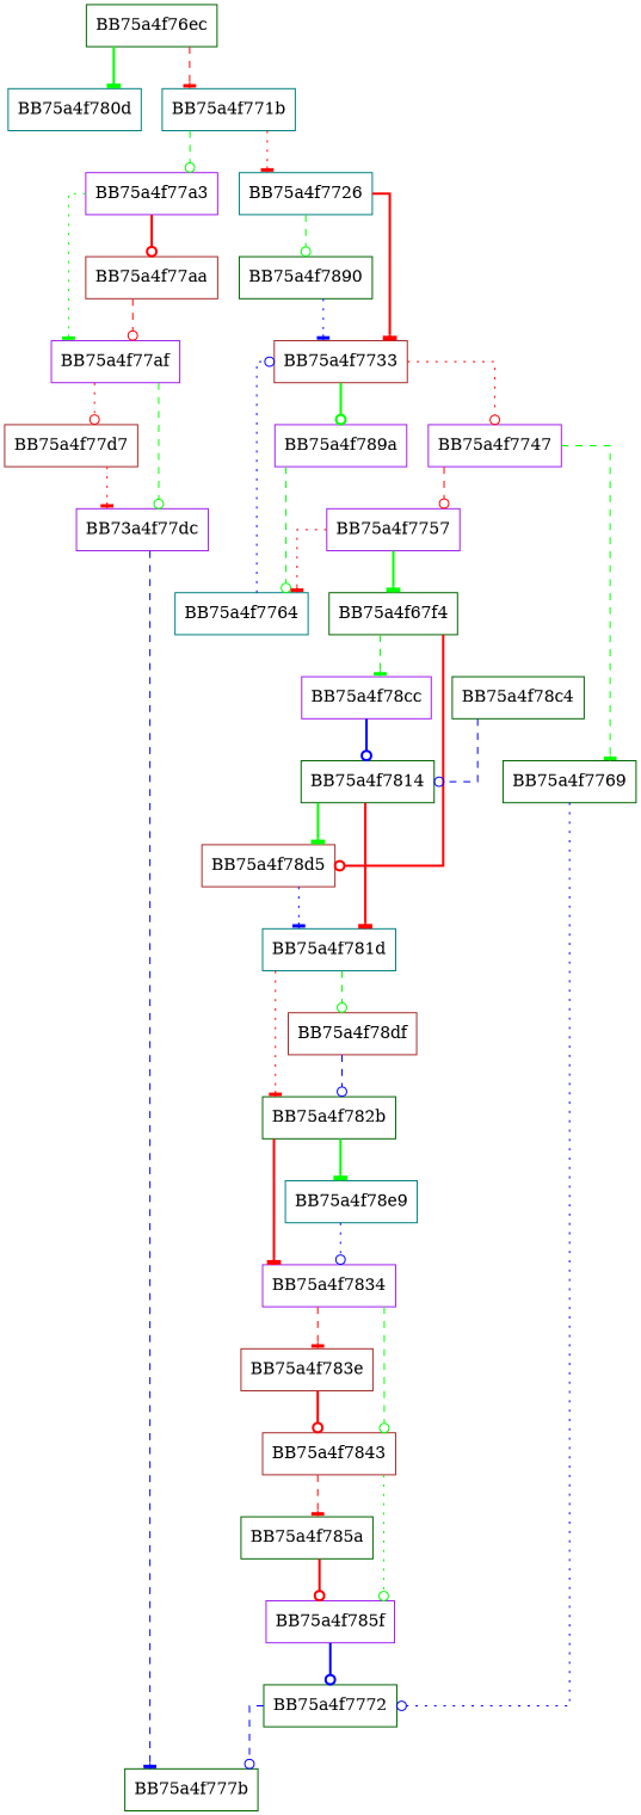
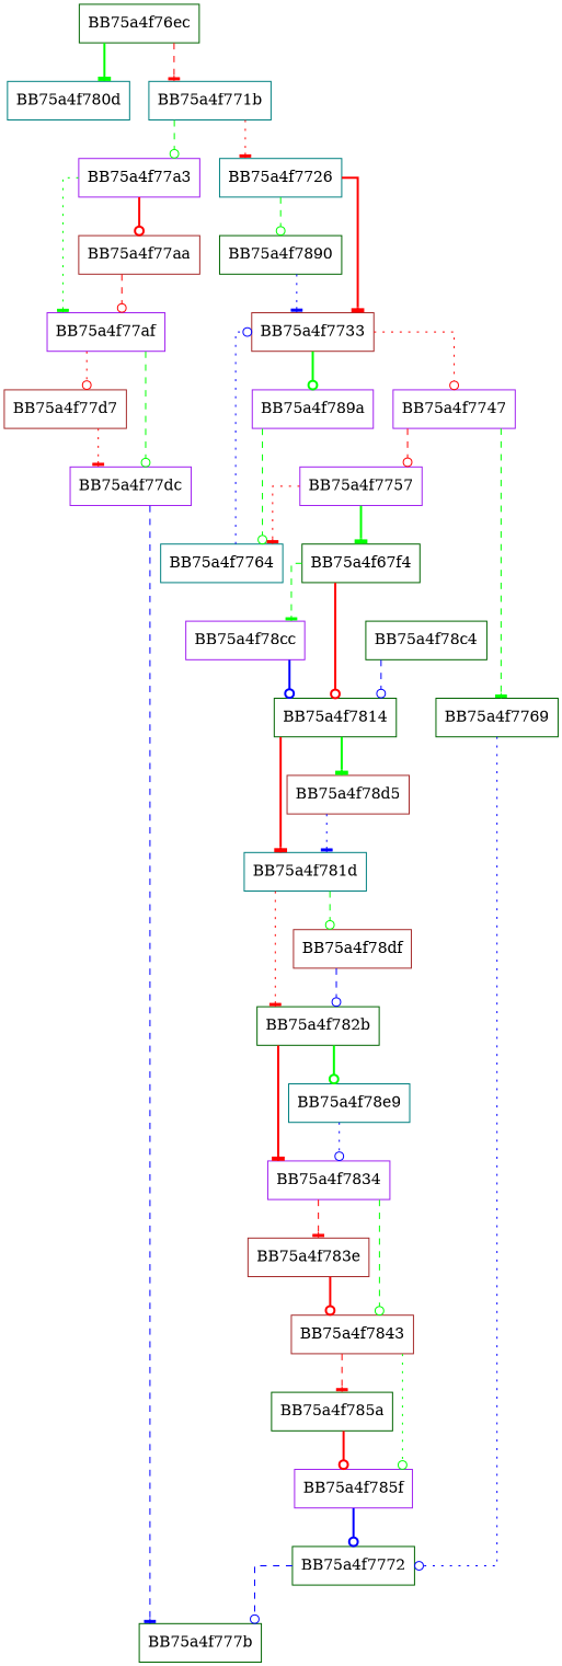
  digraph {
    splines=ortho
    node [color=darkgreen shape=box]
    edge [arrowhead=odot color=red style=dashed]
    n1 [color=teal label=BB75a4f780d]
    BB75a4f76ec
    BB75a4f771b [color=teal]
    BB75a4f77a3 [color=purple]
    BB75a4f7726 [color=teal]
    BB75a4f77af [color=purple]
    BB75a4f77aa [color=brown]
    BB75a4f7890
    BB75a4f7733 [color=brown]
-   BB75a4f77dc [color=purple label=BB73a4f77dc]
+   BB75a4f77dc [color=purple]
    BB75a4f77d7 [color=brown]
    BB75a4f789a [color=purple]
    BB75a4f7747 [color=purple]
    BB75a4f7764 [color=teal]
    BB75a4f7769
    BB75a4f7757 [color=purple]
    BB75a4f7772
    n18 [label=BB75a4f67f4]
    BB75a4f777b
    BB75a4f78cc [color=purple]
    BB75a4f7814
    BB75a4f78d5 [color=brown]
    BB75a4f781d [color=teal]
    BB75a4f78df [color=brown]
    BB75a4f782b
    BB75a4f78e9 [color=teal]
    BB75a4f7834 [color=purple]
    BB75a4f7843 [color=brown]
    BB75a4f783e [color=brown]
    BB75a4f785f [color=purple]
    BB75a4f785a
    BB75a4f78c4
    BB75a4f76ec -> n1 [arrowhead=tee color=green style=bold]
    BB75a4f76ec -> BB75a4f771b [arrowhead=tee]
    BB75a4f771b -> BB75a4f77a3 [color=green]
    BB75a4f771b -> BB75a4f7726 [arrowhead=tee style=dotted]
    BB75a4f77a3 -> BB75a4f77af [arrowhead=tee color=green style=dotted]
    BB75a4f77a3 -> BB75a4f77aa [style=bold]
    BB75a4f7726 -> BB75a4f7890 [color=green]
    BB75a4f7726 -> BB75a4f7733 [arrowhead=tee style=bold]
    BB75a4f77af -> BB75a4f77dc [color=green]
    BB75a4f77af -> BB75a4f77d7 [style=dotted]
    BB75a4f77aa -> BB75a4f77af
    BB75a4f7890 -> BB75a4f7733 [arrowhead=tee color=blue style=dotted]
    BB75a4f7733 -> BB75a4f789a [color=green style=bold]
    BB75a4f7733 -> BB75a4f7747 [style=dotted]
    BB75a4f77dc -> BB75a4f777b [arrowhead=tee color=blue]
    BB75a4f77d7 -> BB75a4f77dc [arrowhead=tee style=dotted]
    BB75a4f789a -> BB75a4f7764 [color=green]
    BB75a4f7747 -> BB75a4f7769 [arrowhead=tee color=green]
    BB75a4f7747 -> BB75a4f7757
    BB75a4f7764 -> BB75a4f7733 [color=blue style=dotted]
    BB75a4f7769 -> BB75a4f7772 [color=blue style=dotted]
    BB75a4f7757 -> BB75a4f7764 [arrowhead=tee style=dotted]
    BB75a4f7757 -> n18 [arrowhead=tee color=green style=bold]
    BB75a4f7772 -> BB75a4f777b [color=blue]
    n18 -> BB75a4f78cc [arrowhead=tee color=green]
-   n18 -> BB75a4f78d5 [style=bold]
+   n18 -> BB75a4f7814 [style=bold]
    BB75a4f78cc -> BB75a4f7814 [color=blue style=bold]
    BB75a4f7814 -> BB75a4f78d5 [arrowhead=tee color=green style=bold]
    BB75a4f7814 -> BB75a4f781d [arrowhead=tee style=bold]
    BB75a4f78d5 -> BB75a4f781d [arrowhead=tee color=blue style=dotted]
    BB75a4f781d -> BB75a4f78df [color=green]
    BB75a4f781d -> BB75a4f782b [arrowhead=tee style=dotted]
    BB75a4f78df -> BB75a4f782b [color=blue]
-   BB75a4f782b -> BB75a4f78e9 [arrowhead=tee color=green style=bold]
+   BB75a4f782b -> BB75a4f78e9 [color=green style=bold]
    BB75a4f782b -> BB75a4f7834 [arrowhead=tee style=bold]
    BB75a4f78e9 -> BB75a4f7834 [color=blue style=dotted]
    BB75a4f7834 -> BB75a4f7843 [color=green]
    BB75a4f7834 -> BB75a4f783e [arrowhead=tee]
    BB75a4f7843 -> BB75a4f785f [color=green style=dotted]
    BB75a4f7843 -> BB75a4f785a [arrowhead=tee]
    BB75a4f783e -> BB75a4f7843 [style=bold]
    BB75a4f785f -> BB75a4f7772 [color=blue style=bold]
    BB75a4f785a -> BB75a4f785f [style=bold]
    BB75a4f78c4 -> BB75a4f7814 [color=blue]
  }
